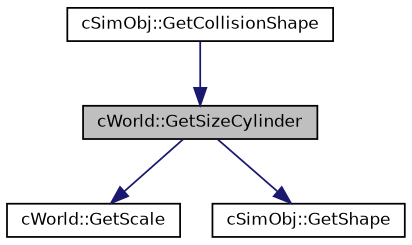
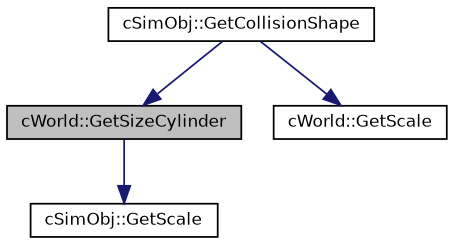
  digraph {
    rankdir=TB
    node [color=black fillcolor=white fontname=Helvetica fontsize=10 shape=record style=filled]
    edge [color=midnightblue fontname=Helvetica fontsize=10 labelfontname=Helvetica labelfontsize=10 style=solid]
    n1 [fillcolor=grey75 fontcolor=black height=0.2 label="cWorld::GetSizeCylinder" width=0.4]
    n2 [height=0.2 label="cWorld::GetScale" width=0.4]
-   n3 [height=0.2 label="cSimObj::GetShape" width=0.4]
+   n3 [height=0.2 label="cSimObj::GetScale" width=0.4]
    n4 [height=0.2 label="cSimObj::GetCollisionShape" width=0.4]
-   n1 -> n2
+   n4 -> n2
    n1 -> n3
    n4 -> n1
  }
